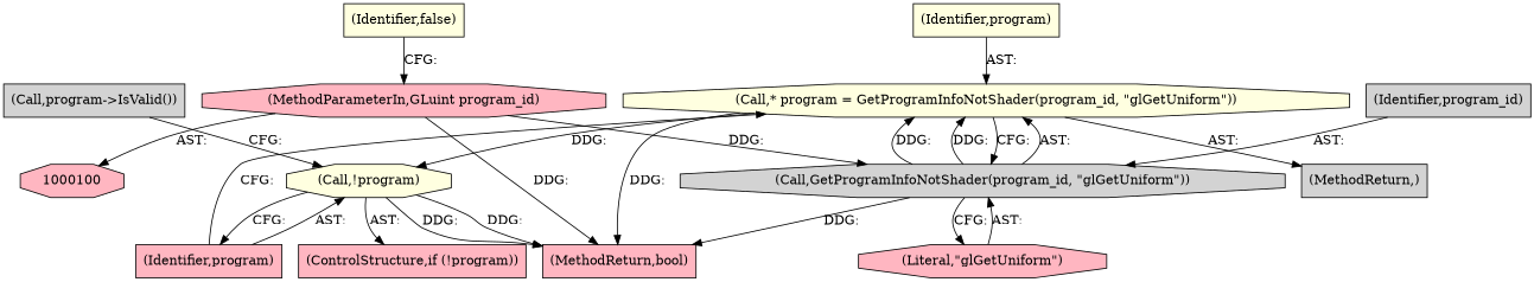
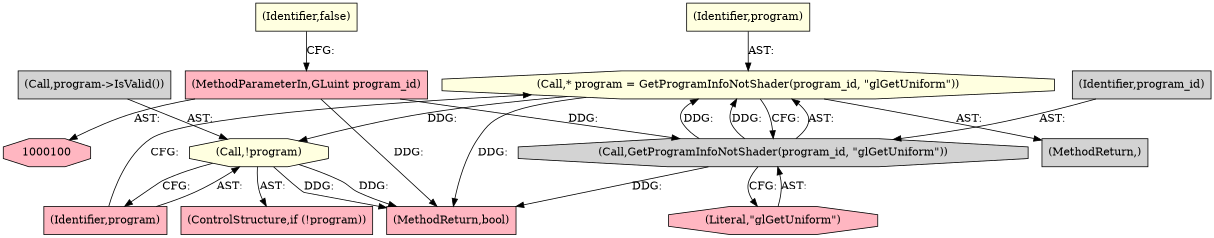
  digraph {
    node [fillcolor=lightpink shape=box style=filled]
    n1 [fillcolor=lightyellow label="(Call,* program = GetProgramInfoNotShader(program_id, \"glGetUniform\"))" shape=octagon]
    n2 [fillcolor=lightgrey label="(Call,GetProgramInfoNotShader(program_id, \"glGetUniform\"))" shape=octagon]
    n3 [fillcolor=lightyellow label="(Call,!program)" shape=octagon]
    n4 [fillcolor=lightgrey label="(MethodReturn,)"]
    n5 [label="(MethodReturn,bool)"]
    n6 [label="(Literal,\"glGetUniform\")" shape=octagon]
    n7 [label="(Identifier,program)"]
    n8 [label="(ControlStructure,if (!program))"]
-   n9 [label="(MethodParameterIn,GLuint program_id)" shape=octagon]
+   n9 [label="(MethodParameterIn,GLuint program_id)"]
    1000100 [shape=octagon]
    n11 [fillcolor=lightyellow label="(Identifier,false)"]
    n12 [fillcolor=lightgrey label="(Call,program->IsValid())"]
    n13 [fillcolor=lightyellow label="(Identifier,program)"]
    n14 [fillcolor=lightgrey label="(Identifier,program_id)"]
    n1 -> n2 [label="CFG: "]
    n1 -> n3 [label="DDG: "]
    n1 -> n4 [label="AST: "]
    n1 -> n5 [label="DDG: "]
    n2 -> n1 [label="AST: "]
    n2 -> n1 [label="DDG: "]
    n2 -> n1 [label="DDG: "]
    n2 -> n5 [label="DDG: "]
    n2 -> n6 [label="CFG: "]
    n3 -> n5 [label="DDG: "]
    n3 -> n5 [label="DDG: "]
    n3 -> n7 [label="CFG: "]
    n3 -> n8 [label="AST: "]
    n6 -> n2 [label="AST: "]
    n7 -> n1 [label="CFG: "]
    n7 -> n3 [label="AST: "]
    n9 -> n2 [label="DDG: "]
    n9 -> n5 [label="DDG: "]
    n9 -> 1000100 [label="AST: "]
    n11 -> n9 [label="CFG: "]
-   n12 -> n3 [label="CFG: "]
+   n12 -> n3 [label="AST: "]
    n13 -> n1 [label="AST: "]
    n14 -> n2 [label="AST: "]
  }
